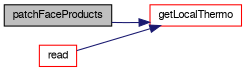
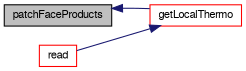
  digraph {
    rankdir=LR
    node [color=red fontname=FreeSans fontsize=10 shape=record]
    edge [color=midnightblue fontname=FreeSans fontsize=10 labelfontname=FreeSans labelfontsize=10 style=solid]
    n1 [color=black fillcolor=grey75 fontcolor=black height=0.2 label=patchFaceProducts style=filled width=0.4]
    n2 [height=0.2 label=getLocalThermo width=0.4]
    n3 [height=0.2 label=read width=0.4]
-   n1 -> n2
+   n2 -> n1
    n3 -> n2
  }
